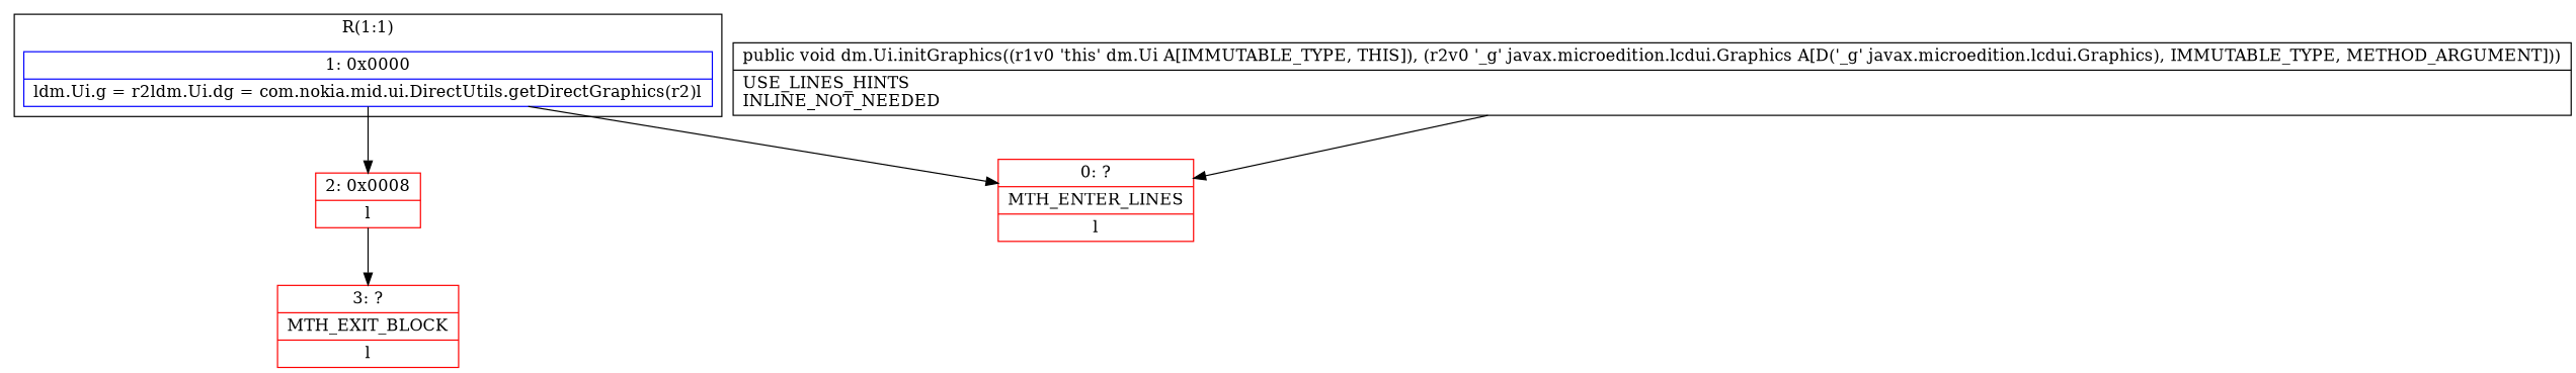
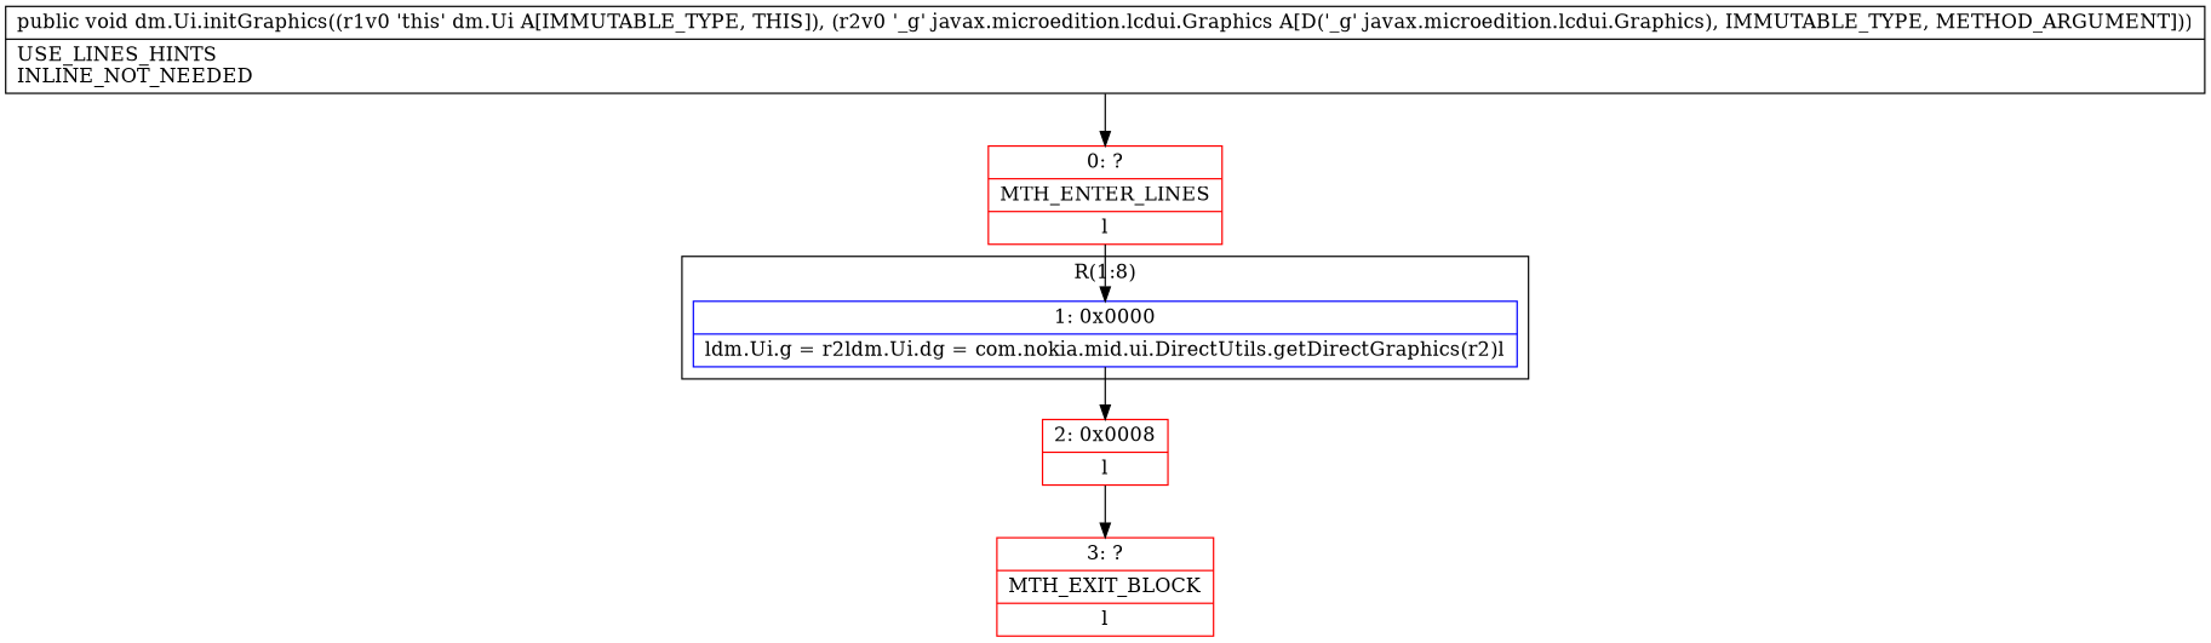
  digraph {
    fontname="DejaVu Serif"
    node [color=red fontname="DejaVu Serif" shape=record]
    edge [fontname="DejaVu Serif"]
    n1 [color=blue label="{1\:\ 0x0000|ldm.Ui.g = r2ldm.Ui.dg = com.nokia.mid.ui.DirectUtils.getDirectGraphics(r2)l}"]
    n2 [label="{2\:\ 0x0008|l}"]
    n3 [label="{3\:\ ?|MTH_EXIT_BLOCK\l|l}"]
    n4 [label="{0\:\ ?|MTH_ENTER_LINES\l|l}"]
    n5 [label="{public void dm.Ui.initGraphics((r1v0 'this' dm.Ui A[IMMUTABLE_TYPE, THIS]), (r2v0 '_g' javax.microedition.lcdui.Graphics A[D('_g' javax.microedition.lcdui.Graphics), IMMUTABLE_TYPE, METHOD_ARGUMENT]))  | USE_LINES_HINTS\lINLINE_NOT_NEEDED\l}" color=""]
    subgraph cluster_1 {
-     label="R(1:1)"
+     label="R(1:8)"
      n1
    }
    n1 -> n2
    n2 -> n3
-   n1 -> n4
+   n4 -> n1
    n5 -> n4
  }
